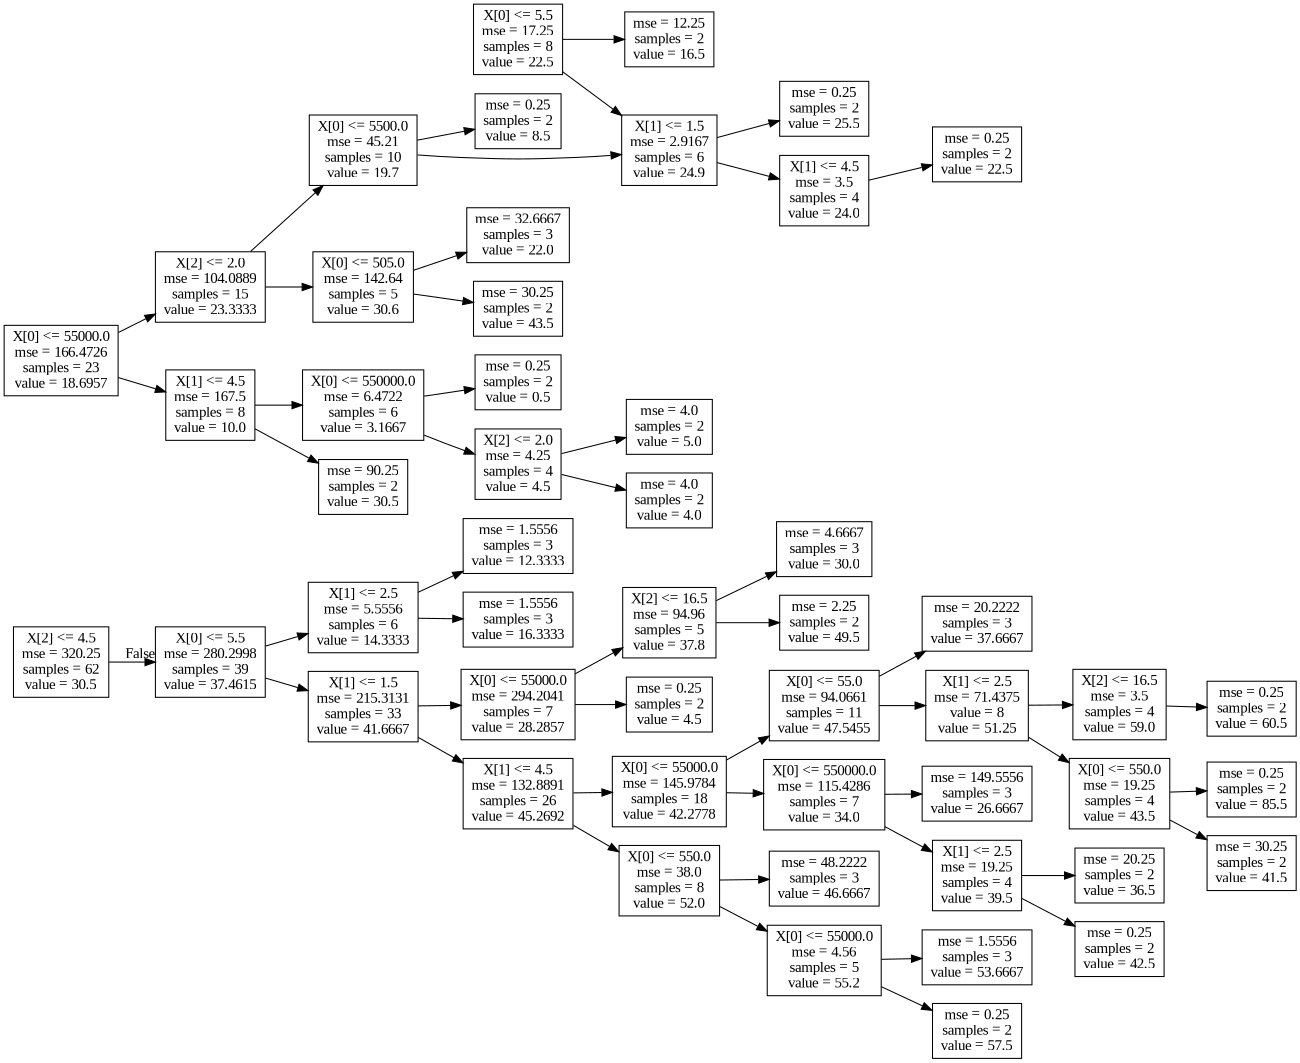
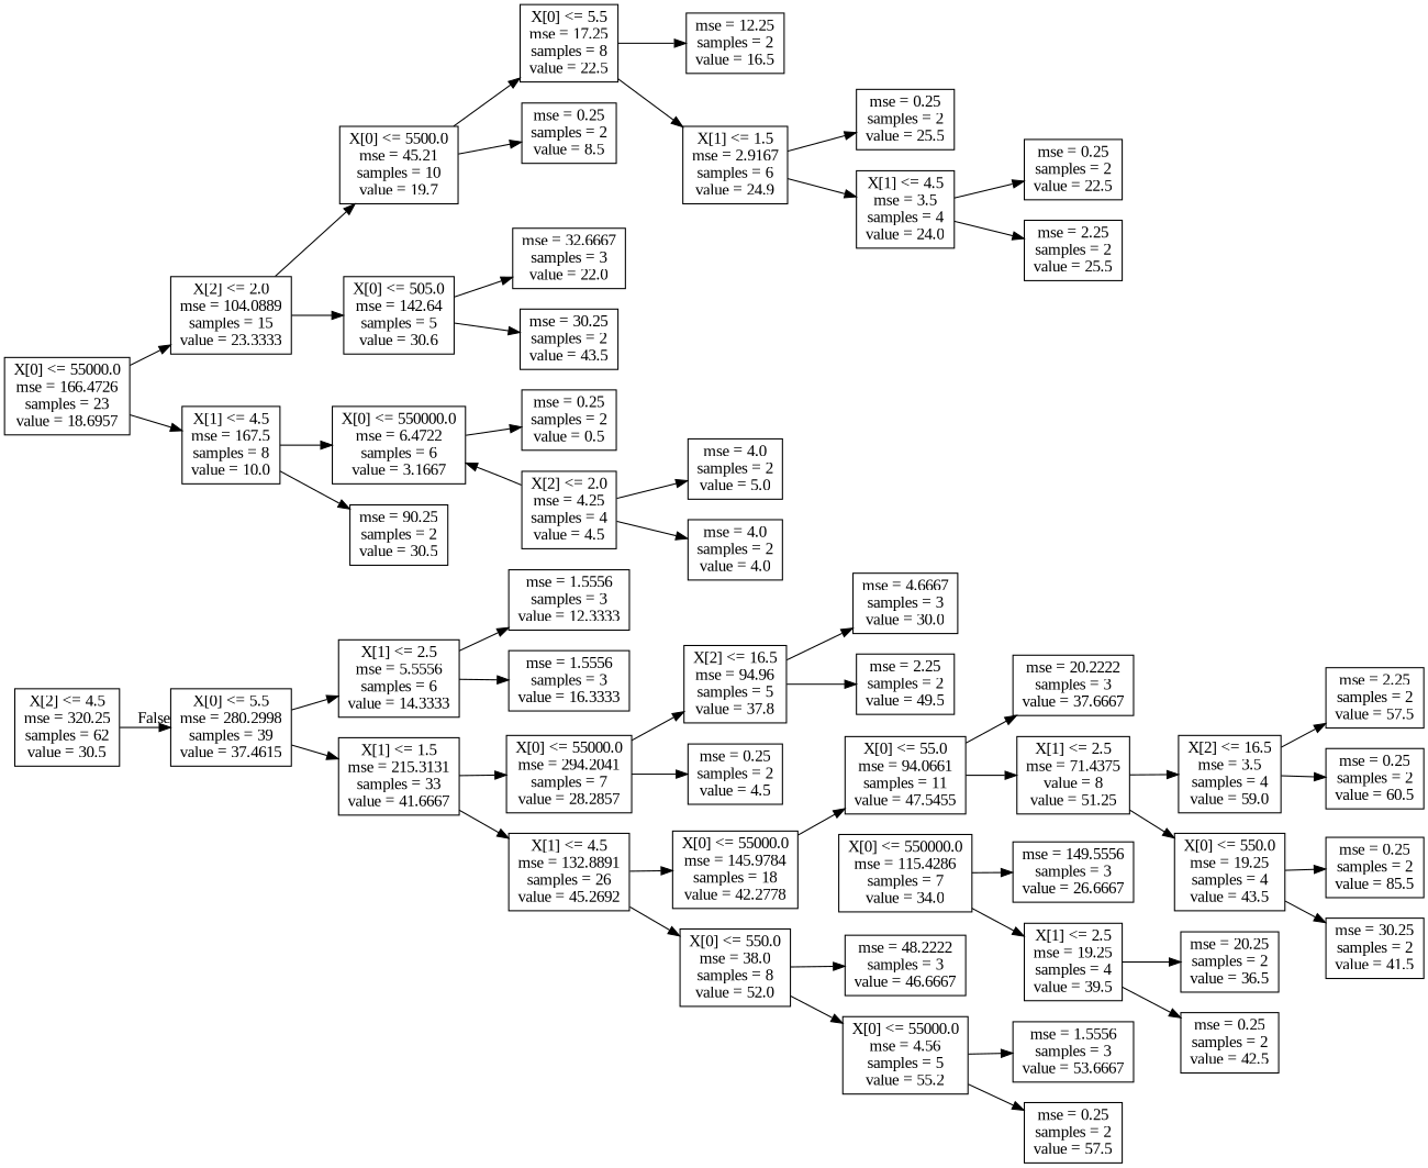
  digraph {
    fontname="Liberation Serif"
    rankdir=LR
    node [fontname="Liberation Serif" shape=box]
    edge [fontname="Liberation Serif"]
    n1 [label="X[2] <= 4.5\nmse = 320.25\nsamples = 62\nvalue = 30.5"]
    n2 [label="X[0] <= 5.5\nmse = 280.2998\nsamples = 39\nvalue = 37.4615"]
    n3 [label="X[0] <= 55000.0\nmse = 166.4726\nsamples = 23\nvalue = 18.6957"]
    n4 [label="X[2] <= 2.0\nmse = 104.0889\nsamples = 15\nvalue = 23.3333"]
    n5 [label="X[1] <= 4.5\nmse = 167.5\nsamples = 8\nvalue = 10.0"]
    n6 [label="X[1] <= 2.5\nmse = 5.5556\nsamples = 6\nvalue = 14.3333"]
    n7 [label="X[1] <= 1.5\nmse = 215.3131\nsamples = 33\nvalue = 41.6667"]
    n8 [label="X[0] <= 5500.0\nmse = 45.21\nsamples = 10\nvalue = 19.7"]
    n9 [label="X[0] <= 505.0\nmse = 142.64\nsamples = 5\nvalue = 30.6"]
    n10 [label="X[0] <= 550000.0\nmse = 6.4722\nsamples = 6\nvalue = 3.1667"]
    n11 [label="mse = 90.25\nsamples = 2\nvalue = 30.5"]
    n12 [label="X[0] <= 5.5\nmse = 17.25\nsamples = 8\nvalue = 22.5"]
    n13 [label="mse = 0.25\nsamples = 2\nvalue = 8.5"]
    n14 [label="mse = 32.6667\nsamples = 3\nvalue = 22.0"]
    n15 [label="mse = 30.25\nsamples = 2\nvalue = 43.5"]
    n16 [label="mse = 12.25\nsamples = 2\nvalue = 16.5"]
    n17 [label="X[1] <= 1.5\nmse = 2.9167\nsamples = 6\nvalue = 24.9"]
    n18 [label="mse = 0.25\nsamples = 2\nvalue = 25.5"]
    n19 [label="X[1] <= 4.5\nmse = 3.5\nsamples = 4\nvalue = 24.0"]
    n20 [label="mse = 0.25\nsamples = 2\nvalue = 22.5"]
+   n21 [label="mse = 2.25\nsamples = 2\nvalue = 25.5"]
    n22 [label="mse = 0.25\nsamples = 2\nvalue = 0.5"]
    n23 [label="X[2] <= 2.0\nmse = 4.25\nsamples = 4\nvalue = 4.5"]
    n24 [label="mse = 4.0\nsamples = 2\nvalue = 5.0"]
    n25 [label="mse = 4.0\nsamples = 2\nvalue = 4.0"]
    n26 [label="mse = 1.5556\nsamples = 3\nvalue = 12.3333"]
    n27 [label="mse = 1.5556\nsamples = 3\nvalue = 16.3333"]
    n28 [label="X[0] <= 55000.0\nmse = 294.2041\nsamples = 7\nvalue = 28.2857"]
    n29 [label="X[1] <= 4.5\nmse = 132.8891\nsamples = 26\nvalue = 45.2692"]
    n30 [label="X[2] <= 16.5\nmse = 94.96\nsamples = 5\nvalue = 37.8"]
    n31 [label="mse = 0.25\nsamples = 2\nvalue = 4.5"]
    n32 [label="X[0] <= 55000.0\nmse = 145.9784\nsamples = 18\nvalue = 42.2778"]
    n33 [label="X[0] <= 550.0\nmse = 38.0\nsamples = 8\nvalue = 52.0"]
    n34 [label="mse = 4.6667\nsamples = 3\nvalue = 30.0"]
    n35 [label="mse = 2.25\nsamples = 2\nvalue = 49.5"]
    n36 [label="X[0] <= 55.0\nmse = 94.0661\nsamples = 11\nvalue = 47.5455"]
    n37 [label="X[0] <= 550000.0\nmse = 115.4286\nsamples = 7\nvalue = 34.0"]
    n38 [label="mse = 48.2222\nsamples = 3\nvalue = 46.6667"]
    n39 [label="X[0] <= 55000.0\nmse = 4.56\nsamples = 5\nvalue = 55.2"]
    n40 [label="mse = 20.2222\nsamples = 3\nvalue = 37.6667"]
    n41 [label="X[1] <= 2.5\nmse = 71.4375\nvalue = 8\nvalue = 51.25"]
    n42 [label="mse = 149.5556\nsamples = 3\nvalue = 26.6667"]
    n43 [label="X[1] <= 2.5\nmse = 19.25\nsamples = 4\nvalue = 39.5"]
    n44 [label="X[2] <= 16.5\nmse = 3.5\nsamples = 4\nvalue = 59.0"]
    n45 [label="X[0] <= 550.0\nmse = 19.25\nsamples = 4\nvalue = 43.5"]
+   n46 [label="mse = 2.25\nsamples = 2\nvalue = 57.5"]
    n47 [label="mse = 0.25\nsamples = 2\nvalue = 60.5"]
    n48 [label="mse = 0.25\nsamples = 2\nvalue = 85.5"]
    n49 [label="mse = 30.25\nsamples = 2\nvalue = 41.5"]
    n50 [label="mse = 20.25\nsamples = 2\nvalue = 36.5"]
    n51 [label="mse = 0.25\nsamples = 2\nvalue = 42.5"]
    n52 [label="mse = 1.5556\nsamples = 3\nvalue = 53.6667"]
    n53 [label="mse = 0.25\nsamples = 2\nvalue = 57.5"]
    n1 -> n2 [headlabel=False labelangle=-45 labeldistance=2.5]
    n2 -> n6
    n2 -> n7
    n3 -> n4
    n3 -> n5
    n4 -> n8
    n4 -> n9
    n5 -> n10
    n5 -> n11
    n6 -> n26
    n6 -> n27
    n7 -> n28
    n7 -> n29
-   n8 -> n17
+   n8 -> n12
    n8 -> n13
    n9 -> n14
    n9 -> n15
    n10 -> n22
-   n10 -> n23
+   n23 -> n10
    n12 -> n16
    n12 -> n17
    n17 -> n18
    n17 -> n19
    n19 -> n20
+   n19 -> n21
    n23 -> n24
    n23 -> n25
    n28 -> n30
    n28 -> n31
    n29 -> n32
    n29 -> n33
    n30 -> n34
    n30 -> n35
    n32 -> n36
-   n32 -> n37
    n33 -> n38
    n33 -> n39
    n36 -> n40
    n36 -> n41
    n37 -> n42
    n37 -> n43
    n39 -> n52
    n39 -> n53
    n41 -> n44
    n41 -> n45
    n43 -> n50
    n43 -> n51
+   n44 -> n46
    n44 -> n47
    n45 -> n48
    n45 -> n49
  }
